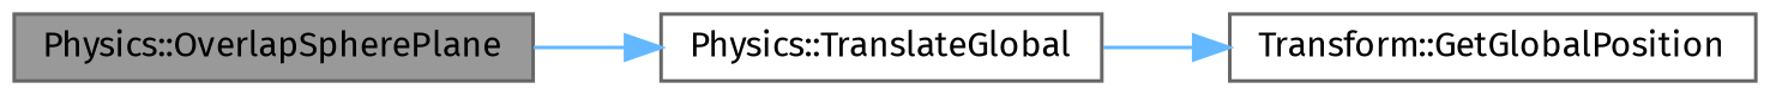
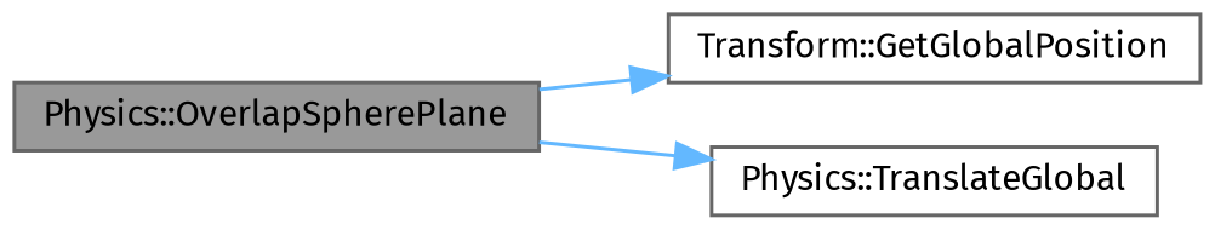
  digraph {
    fontname="Fira Sans"
    rankdir=LR
    node [color=grey40 fillcolor=white fontname="Fira Sans" fontsize=10 shape=box style=filled]
    edge [color=steelblue1 fontname="Fira Sans" fontsize=10 labelfontname=Helvetica labelfontsize=10 style=solid]
    n1 [color=gray40 fillcolor=grey60 fontcolor=black height=0.2 label="Physics::OverlapSpherePlane" width=0.4]
    n2 [height=0.2 label="Transform::GetGlobalPosition" width=0.4]
    n3 [height=0.2 label="Physics::TranslateGlobal" width=0.4]
-   n3 -> n2
+   n1 -> n2
    n1 -> n3
  }
